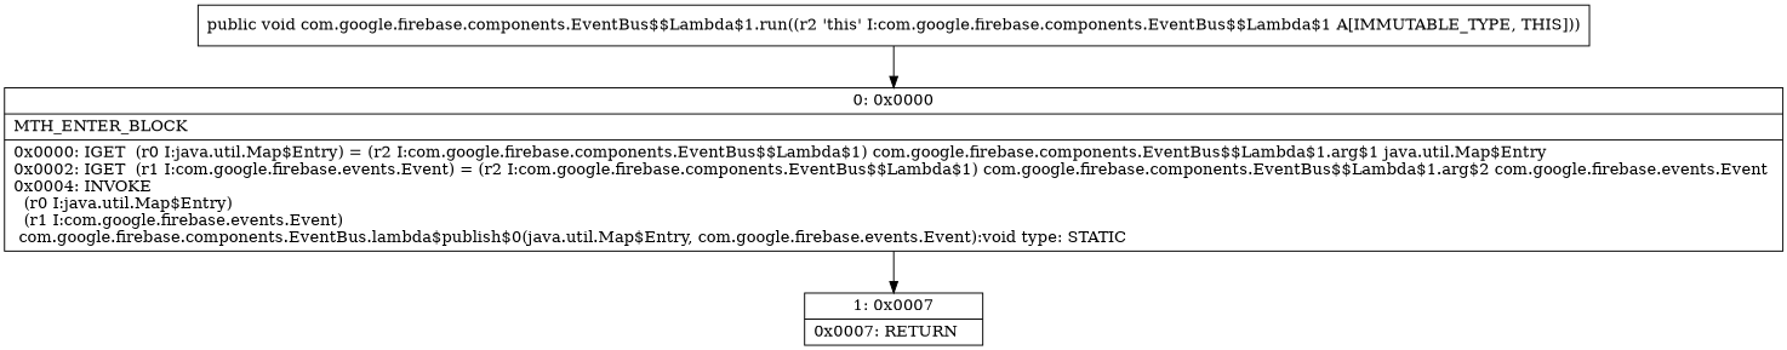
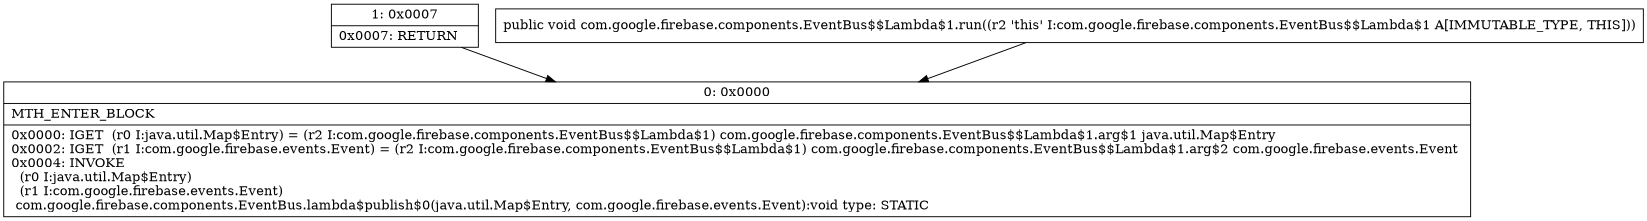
  digraph {
    node [shape=record]
    n1 [label="{0\:\ 0x0000|MTH_ENTER_BLOCK\l|0x0000: IGET  (r0 I:java.util.Map$Entry) = (r2 I:com.google.firebase.components.EventBus$$Lambda$1) com.google.firebase.components.EventBus$$Lambda$1.arg$1 java.util.Map$Entry \l0x0002: IGET  (r1 I:com.google.firebase.events.Event) = (r2 I:com.google.firebase.components.EventBus$$Lambda$1) com.google.firebase.components.EventBus$$Lambda$1.arg$2 com.google.firebase.events.Event \l0x0004: INVOKE  \l  (r0 I:java.util.Map$Entry)\l  (r1 I:com.google.firebase.events.Event)\l com.google.firebase.components.EventBus.lambda$publish$0(java.util.Map$Entry, com.google.firebase.events.Event):void type: STATIC \l}"]
    n2 [label="{1\:\ 0x0007|0x0007: RETURN   \l}"]
    n3 [label="{public void com.google.firebase.components.EventBus$$Lambda$1.run((r2 'this' I:com.google.firebase.components.EventBus$$Lambda$1 A[IMMUTABLE_TYPE, THIS])) }"]
-   n1 -> n2
+   n2 -> n1
    n3 -> n1
  }
